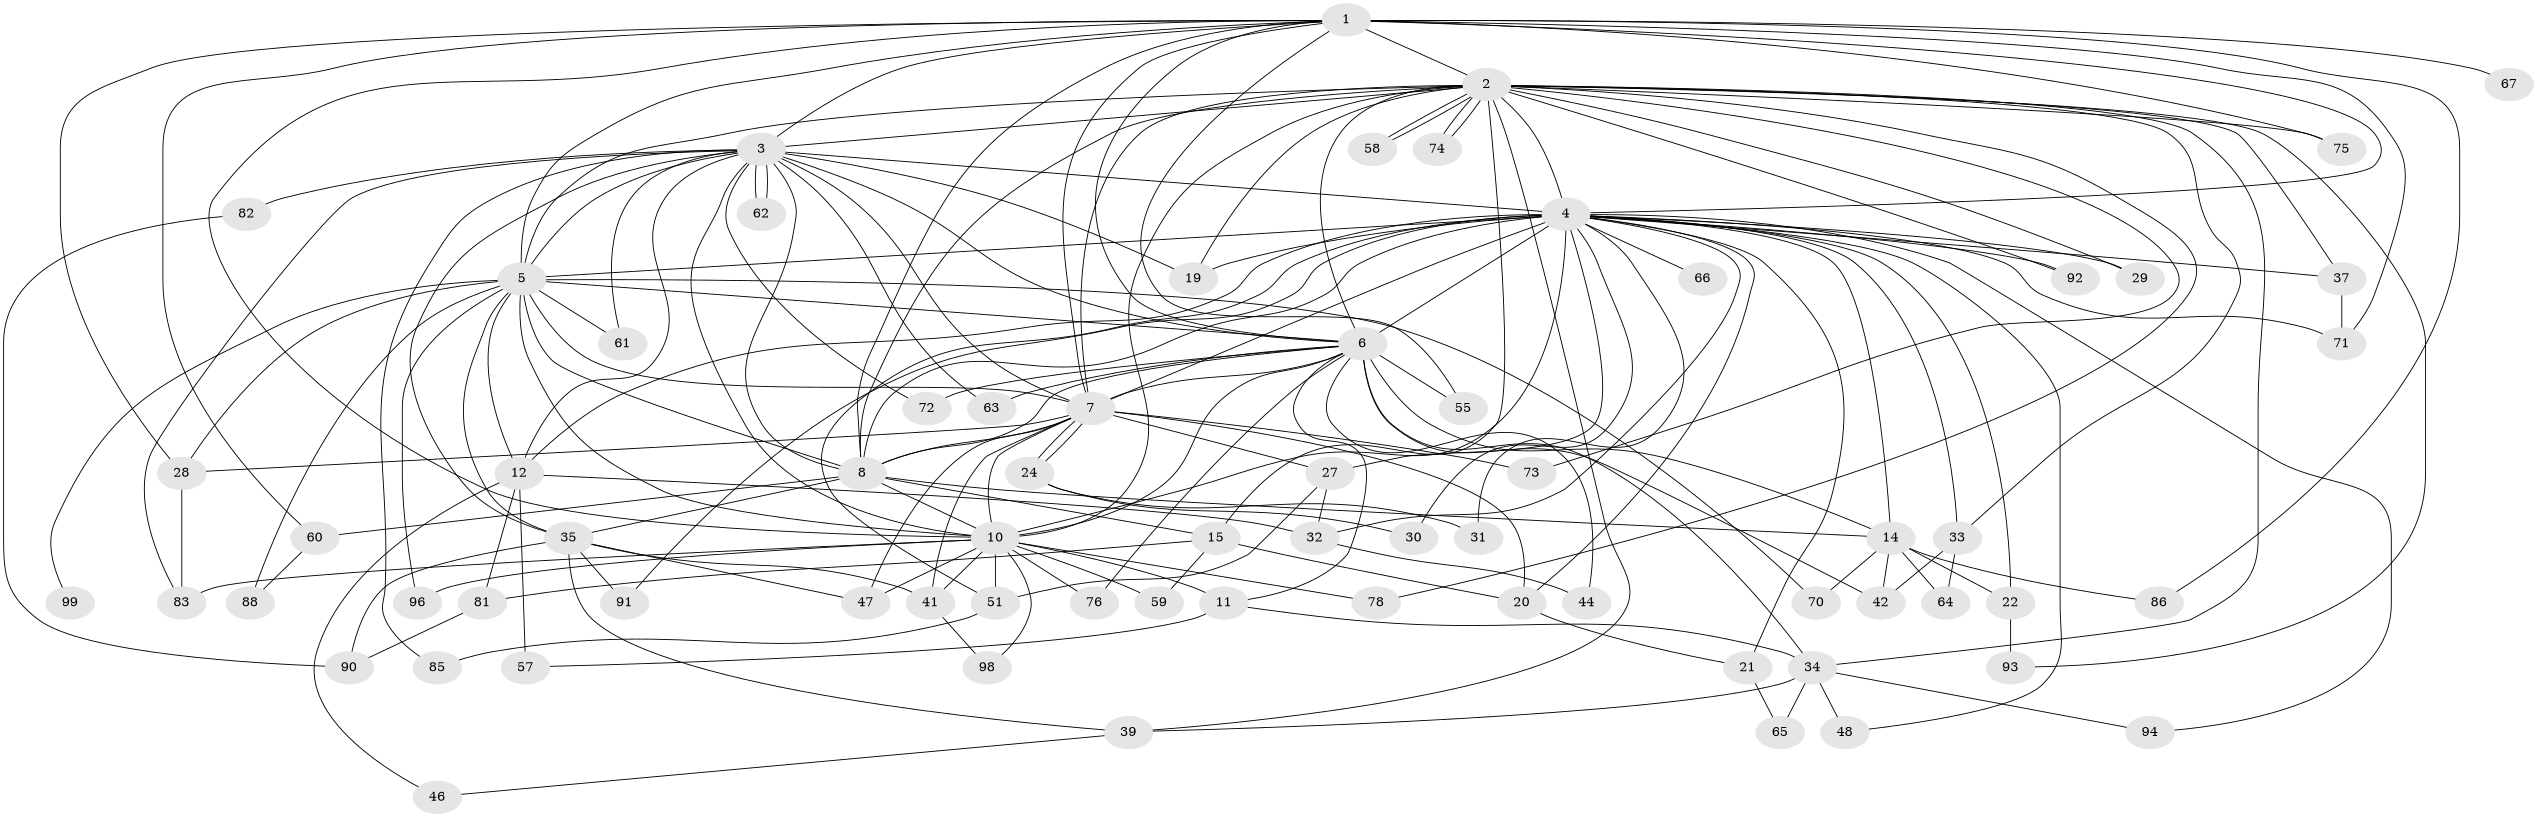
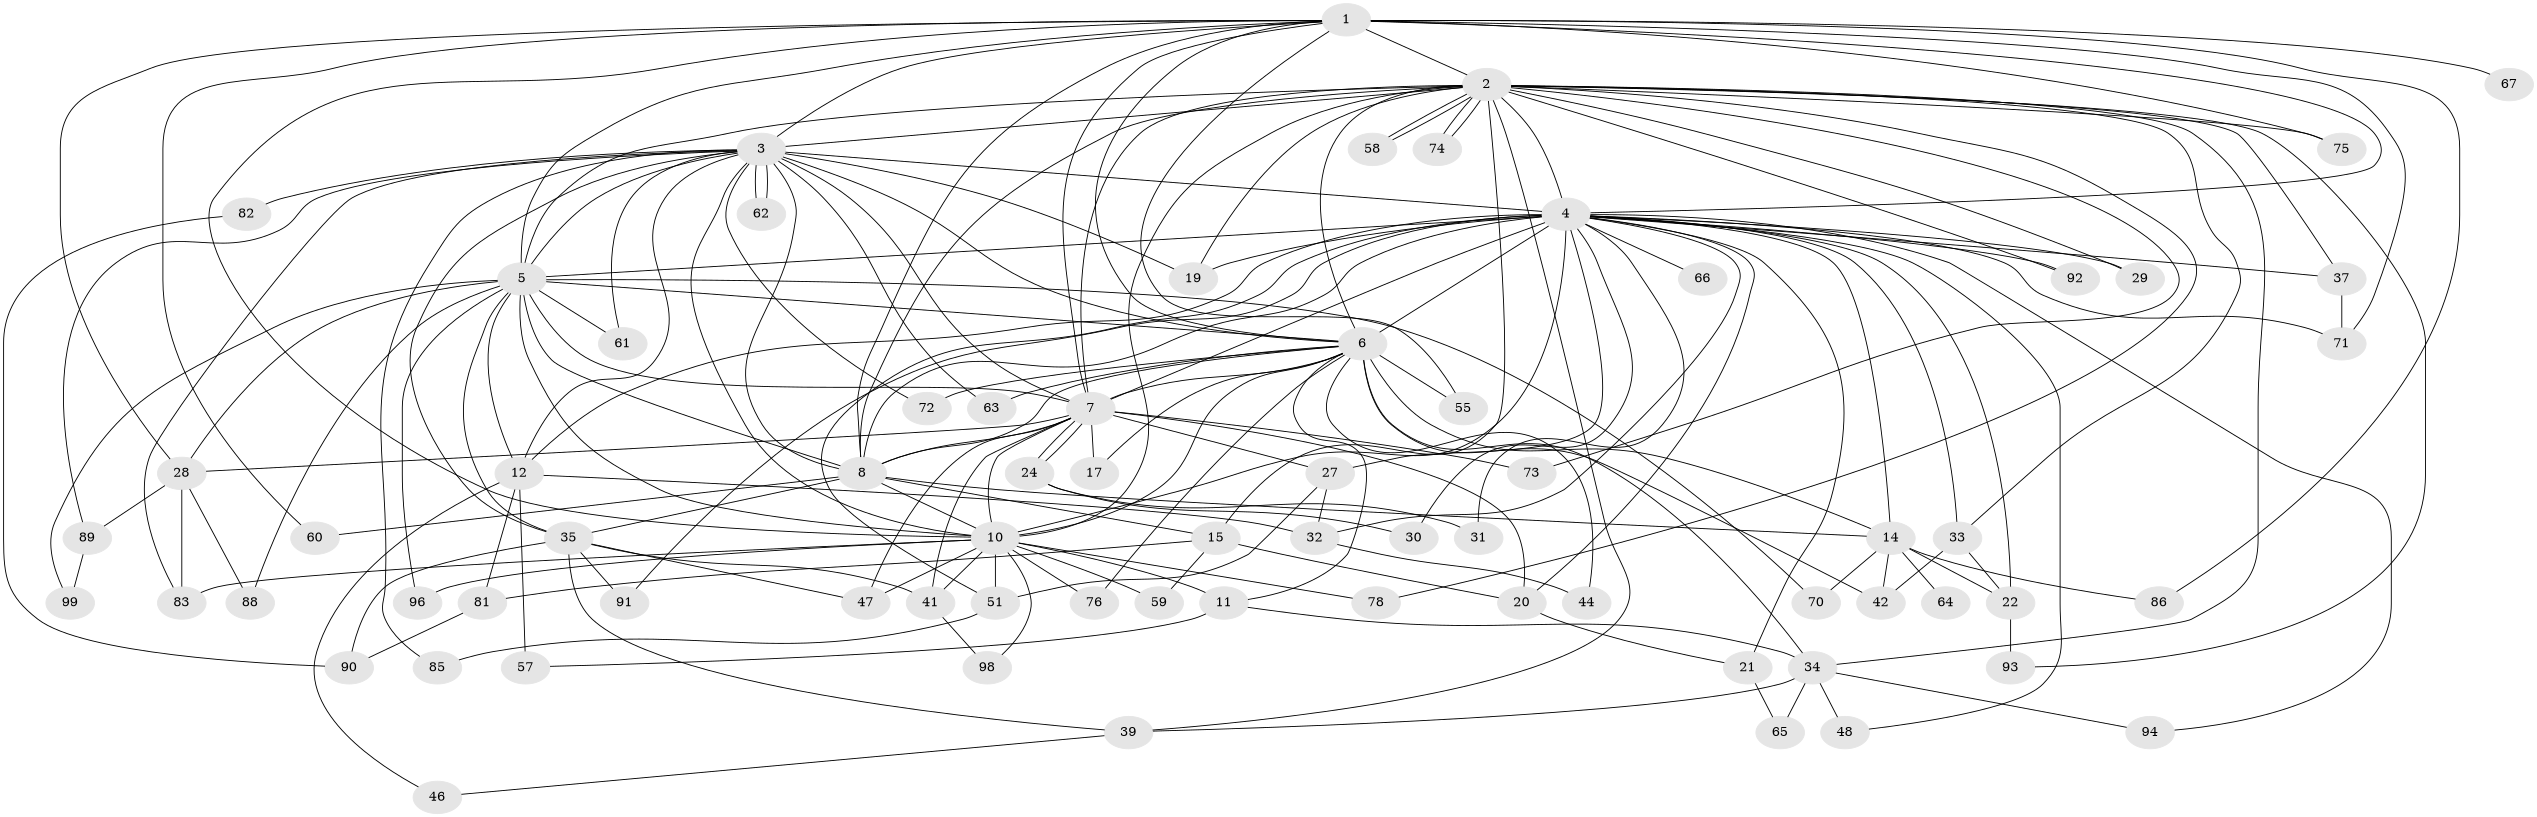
  graph {
    node [color=gray90 style=filled]
    1 [super="+18"]
    2 [super="+26"]
    3 [super="+25"]
    4 [super="+9"]
    5 [super="+16"]
    6 [super="+80"]
    7 [super="+69"]
    8 [super="+84"]
    10 [super="+13"]
    28 [super="+36"]
    55
    60
    67
    71
    75
    86
    15 [super="+50"]
    19 [super="+45"]
    29
    33
    34 [super="+56"]
    37 [super="+97"]
    39 [super="+79"]
    58
    73
    74
    78
    92
    93
    12 [super="+40"]
    35 [super="+38"]
    61
    62
    63
    72
    82
    83
    85
+   89
    66
    14 [super="+49"]
    20 [super="+43"]
    21
    22
    27 [super="+54"]
    30
    31
    32 [super="+87"]
    48
    51 [super="+53"]
    91
    94
    70
    88
    96
    99
    11 [super="+23"]
+   17
    42 [super="+52"]
    44
    76
    24
    41 [super="+68"]
    47 [super="+77"]
    59
    98
    81 [super="+95"]
    64
    65
    46
    57
    90
    1 -- 2
    1 -- 3
    1 -- 4 [weight=3]
    1 -- 5
    1 -- 6
    1 -- 7
    1 -- 8
    1 -- 10
    1 -- 28
    1 -- 55
    1 -- 60
    1 -- 67 [weight=2]
    1 -- 71
    1 -- 75
    1 -- 86
    2 -- 3
    2 -- 4 [weight=2]
    2 -- 5
    2 -- 6
    2 -- 7
    2 -- 8
    2 -- 10
    2 -- 75
    2 -- 15
    2 -- 19
    2 -- 29
    2 -- 33
    2 -- 34
    2 -- 37
    2 -- 39
    2 -- 58
    2 -- 58
    2 -- 73
    2 -- 74
    2 -- 74
    2 -- 78
    2 -- 92
    2 -- 93
    3 -- 4 [weight=2]
    3 -- 5
    3 -- 6
    3 -- 7 [weight=2]
    3 -- 8
    3 -- 10 [weight=2]
    3 -- 19
    3 -- 12
    3 -- 35
    3 -- 61
    3 -- 62
    3 -- 62
    3 -- 63
    3 -- 72
    3 -- 82
    3 -- 83
    3 -- 85
+   3 -- 89
    4 -- 5 [weight=3]
    4 -- 6 [weight=3]
    4 -- 7 [weight=2]
    4 -- 8 [weight=3]
    4 -- 10 [weight=2]
    4 -- 71
    4 -- 19
    4 -- 29
    4 -- 33
    4 -- 37
    4 -- 92
    4 -- 12
    4 -- 66
    4 -- 14
    4 -- 20
    4 -- 21
    4 -- 22
    4 -- 27
    4 -- 30
    4 -- 31
    4 -- 32
    4 -- 48
    4 -- 51
    4 -- 91
    4 -- 94
    5 -- 6
    5 -- 7
    5 -- 8
    5 -- 10
    5 -- 28
    5 -- 12
    5 -- 35
    5 -- 61
    5 -- 70
    5 -- 88
    5 -- 96
    5 -- 99
    6 -- 7
    6 -- 8
    6 -- 10
    6 -- 55
    6 -- 34
    6 -- 63
    6 -- 72
    6 -- 14
    6 -- 11
+   6 -- 17
    6 -- 42
    6 -- 44
    6 -- 76
    7 -- 8
    7 -- 10
    7 -- 28
    7 -- 73
    7 -- 20
    7 -- 27
+   7 -- 17
    7 -- 24
    7 -- 24
    7 -- 41
    7 -- 47
    8 -- 10
    8 -- 60
    8 -- 15 [weight=2]
    8 -- 35
    8 -- 14
    10 -- 78
    10 -- 83
    10 -- 51 [weight=2]
    10 -- 96
    10 -- 11 [weight=2]
    10 -- 76
    10 -- 41
    10 -- 47
    10 -- 59
    10 -- 98
    28 -- 83
-   60 -- 88
+   28 -- 89
+   28 -- 88
    15 -- 20
    15 -- 59
    15 -- 81
    33 -- 42
-   33 -- 64
+   33 -- 22
    34 -- 39
    34 -- 48
    34 -- 94
    34 -- 65
    37 -- 71
    39 -- 46
    12 -- 32
    12 -- 81
    12 -- 46
    12 -- 57
    35 -- 39
    35 -- 91
    35 -- 41
    35 -- 47
    35 -- 90
    82 -- 90
+   89 -- 99
    14 -- 86
    14 -- 22
    14 -- 70
    14 -- 42
    14 -- 64
    20 -- 21
    21 -- 65
    22 -- 93
    27 -- 32
    27 -- 51
    32 -- 44
    51 -- 85
    11 -- 34
    11 -- 57
    24 -- 30
    24 -- 31
    41 -- 98
    81 -- 90
  }
